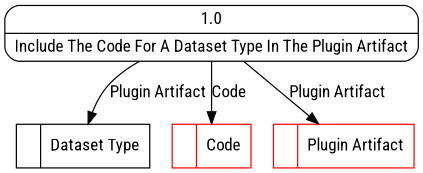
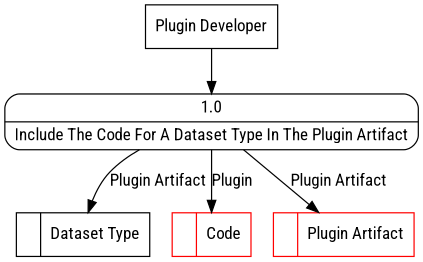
  digraph {
    fontname="Roboto Condensed"
    node [fontname="Roboto Condensed" shape=record]
    edge [fontname="Roboto Condensed"]
    n1 [color=black label="<f0>  |<f1> Dataset Type "]
    n2 [color=red label="<f0>  |<f1> Code "]
    n3 [color=red label="<f0>  |<f1> Plugin Artifact "]
+   n4 [label="Plugin Developer" shape=box]
    n5 [label="{<f0> 1.0|<f1> Include The Code For A Dataset Type In The Plugin Artifact }" shape=Mrecord]
+   n4 -> n5
    n5 -> n1 [label="Plugin Artifact"]
-   n5 -> n2 [label=Code]
+   n5 -> n2 [label=Plugin]
    n5 -> n3 [label="Plugin Artifact"]
  }
